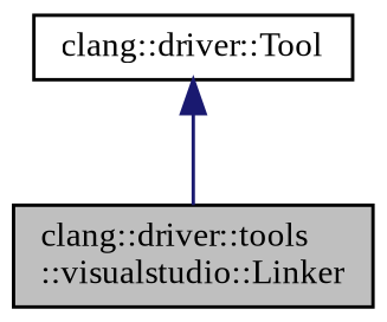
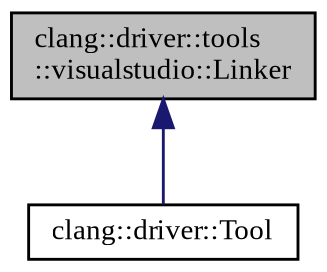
  digraph {
    fontname="Liberation Serif"
    node [color=black fontname="Liberation Serif" fontsize=10 shape=record]
    n1 [fillcolor=grey75 fontcolor=black height=0.2 label="clang::driver::tools\l::visualstudio::Linker" style=filled width=0.4]
    n2 [height=0.2 label="clang::driver::Tool" width=0.4]
-   n2 -> n1 [color=midnightblue dir=back fontname="Liberation Serif" fontsize=10 labelfontname=Helvetica labelfontsize=10 style=solid]
+   n1 -> n2 [color=midnightblue dir=back fontname="Liberation Serif" fontsize=10 labelfontname=Helvetica labelfontsize=10 style=solid]
  }
